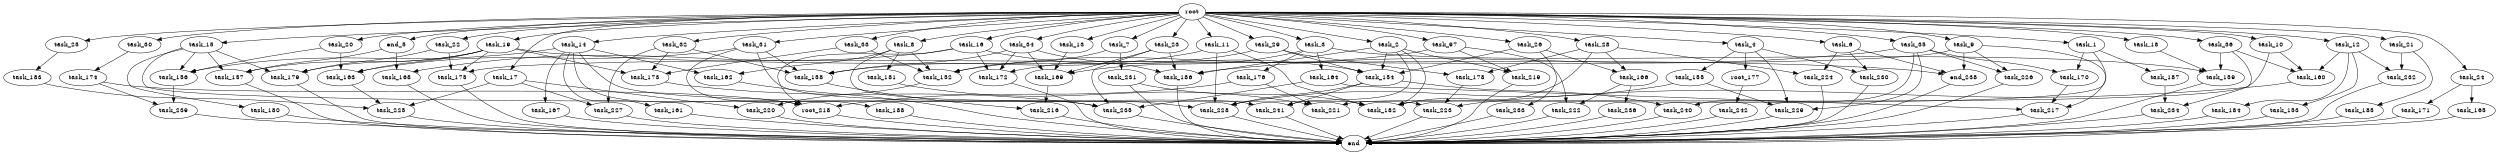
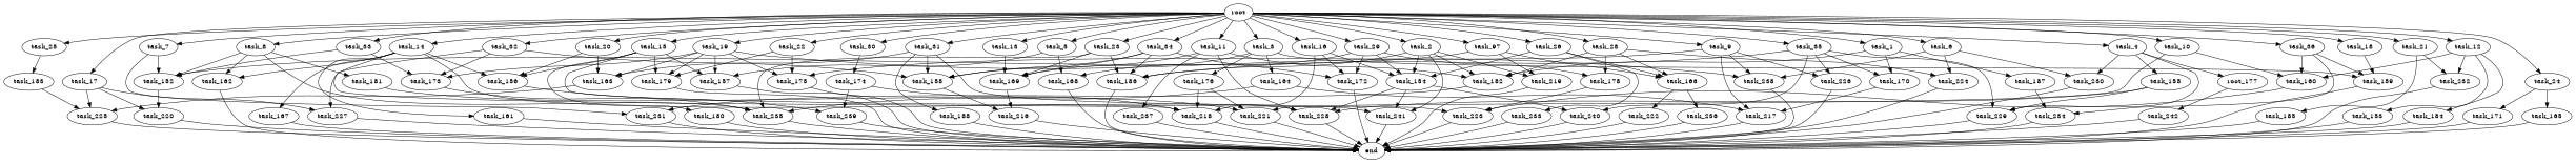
  digraph {
    task_8
    task_181
    task_162
    task_235
    task_152
    task_221
    end
    task_220
    task_239
    task_173
    task_158
    task_216
    task_17
    task_227
    task_225
    task_32
    root
    task_11
    task_26
    task_15
    task_33
    task_13
    task_30
-   task_5 [label=end_5]
+   task_5
    task_6
    task_22
    task_3
    task_35
    task_16
    task_21
    task_18
    task_31
    task_9
    task_28
    task_29
    task_34
    task_10
    task_2
    task_7
    task_14
    task_24
    task_19
    task_36
    task_25
    task_4
    n46 [label=task_97]
    task_23
    task_12
    task_1
    task_20
+   task_237
    task_228
    task_182
    task_166
    task_233
    task_154
    task_223
    task_157
    task_179
    task_180
    task_156
    task_169
    task_174
    task_168
    task_230
    task_224
-   task_238 [label=end_238]
+   task_238
    task_175
    task_159
    task_176
    task_164
    task_186
    task_240
    task_226
    task_170
    task_229
-   task_218 [label=root_218]
+   task_218
    task_172
    task_185
    task_232
    task_241
    task_188
    task_163
    task_217
    task_178
    task_160
    task_219
    task_231
    task_161
    task_167
    task_171
    task_165
    task_234
    task_183
    n95 [label=root_177]
    task_155
    task_184
    task_153
    task_187
    task_242
    task_236
    task_222
    task_8 -> task_181
    task_8 -> task_162
    task_8 -> task_235
    task_8 -> task_152
    task_181 -> task_221
    task_162 -> end
    task_235 -> end
    task_152 -> task_220
+   task_221 -> end
    task_220 -> end
    task_239 -> end
    task_173 -> task_235
    task_158 -> task_216
    task_216 -> end
    task_17 -> task_220
    task_17 -> task_227
    task_17 -> task_225
    task_227 -> end
    task_225 -> end
    task_32 -> task_173
    task_32 -> task_158
    task_32 -> task_227
    root -> task_8
    root -> task_17
    root -> task_32
    root -> task_11
    root -> task_26
    root -> task_15
    root -> task_33
    root -> task_13
    root -> task_30
    root -> task_5
    root -> task_6
    root -> task_22
    root -> task_3
    root -> task_35
    root -> task_16
    root -> task_21
    root -> task_18
    root -> task_31
    root -> task_9
    root -> task_28
    root -> task_29
    root -> task_34
    root -> task_10
    root -> task_2
    root -> task_7
    root -> task_14
    root -> task_24
    root -> task_19
    root -> task_36
    root -> task_25
    root -> task_4
    root -> n46
    root -> task_23
    root -> task_12
    root -> task_1
    root -> task_20
    task_11 -> task_158
+   task_11 -> task_237
    task_11 -> task_228
    task_11 -> task_182
    task_26 -> task_166
    task_26 -> task_233
    task_26 -> task_154
    task_15 -> task_223
    task_15 -> task_157
    task_15 -> task_179
    task_15 -> task_180
    task_15 -> task_156
    task_33 -> task_152
    task_33 -> task_173
    task_13 -> task_169
    task_30 -> task_174
    task_5 -> task_157
    task_5 -> task_168
    task_6 -> task_230
    task_6 -> task_224
    task_6 -> task_238
    task_22 -> task_179
    task_22 -> task_175
    task_3 -> task_169
    task_3 -> task_159
    task_3 -> task_176
    task_3 -> task_164
    task_35 -> task_186
    task_35 -> task_240
    task_35 -> task_226
    task_35 -> task_170
    task_35 -> task_229
    task_16 -> task_154
    task_16 -> task_218
    task_16 -> task_172
    task_21 -> task_185
    task_21 -> task_232
    task_18 -> task_159
    task_31 -> task_158
    task_31 -> task_241
    task_31 -> task_188
    task_31 -> task_163
    task_9 -> task_238
    task_9 -> task_175
    task_9 -> task_226
    task_9 -> task_217
    task_28 -> task_182
    task_28 -> task_166
    task_28 -> task_224
    task_28 -> task_178
    task_29 -> task_154
-   task_16 -> task_168
+   task_29 -> task_168
    task_29 -> task_172
    task_29 -> task_178
    task_34 -> task_158
    task_34 -> task_169
    task_34 -> task_186
    task_34 -> task_172
    task_10 -> task_221
    task_10 -> task_160
    task_2 -> task_182
    task_2 -> task_154
    task_2 -> task_186
    task_2 -> task_241
    task_2 -> task_219
    task_7 -> task_152
    task_7 -> task_231
    task_14 -> task_162
    task_14 -> task_228
    task_14 -> task_156
    task_14 -> task_218
    task_14 -> task_161
    task_14 -> task_167
    task_24 -> task_171
    task_24 -> task_165
    task_19 -> task_173
    task_19 -> task_157
    task_19 -> task_179
    task_19 -> task_238
    task_19 -> task_175
    task_19 -> task_163
    task_36 -> task_159
    task_36 -> task_160
    task_36 -> task_234
    task_25 -> task_183
    task_4 -> task_230
    task_4 -> task_229
    task_4 -> n95
    task_4 -> task_155
    n46 -> task_152
-   n46 -> task_222
+   n46 -> task_166
    n46 -> task_219
    task_23 -> task_235
    task_23 -> task_169
    task_23 -> task_186
    task_12 -> task_232
    task_12 -> task_160
    task_12 -> task_184
    task_12 -> task_153
    task_1 -> task_182
    task_1 -> task_170
    task_1 -> task_187
    task_20 -> task_156
    task_20 -> task_163
+   task_237 -> end
    task_228 -> end
-   task_231 -> task_182
+   task_182 -> task_231
    task_166 -> task_236
    task_166 -> task_222
    task_233 -> end
    task_154 -> task_228
    task_154 -> task_240
    task_154 -> task_241
    task_223 -> end
    task_157 -> end
    task_179 -> end
    task_180 -> end
    task_156 -> task_239
    task_169 -> task_216
    task_174 -> task_239
    task_174 -> task_218
    task_168 -> end
    task_230 -> end
    task_224 -> end
    task_238 -> end
    task_175 -> end
    task_159 -> end
    task_176 -> task_221
    task_176 -> task_218
    task_164 -> task_235
    task_164 -> task_217
    task_186 -> end
    task_240 -> end
    task_226 -> end
    task_170 -> task_217
    task_229 -> end
    task_218 -> end
    task_172 -> end
    task_185 -> end
    task_232 -> end
    task_241 -> end
    task_188 -> end
    task_163 -> task_225
    task_217 -> end
    task_178 -> task_223
    task_160 -> task_223
    task_219 -> end
    task_231 -> end
    task_161 -> end
    task_167 -> end
    task_171 -> end
    task_165 -> end
    task_234 -> end
    task_183 -> task_225
    n95 -> task_242
    task_155 -> task_228
    task_155 -> task_229
    task_184 -> end
    task_153 -> end
    task_187 -> task_234
    task_242 -> end
    task_236 -> end
    task_222 -> end
  }
